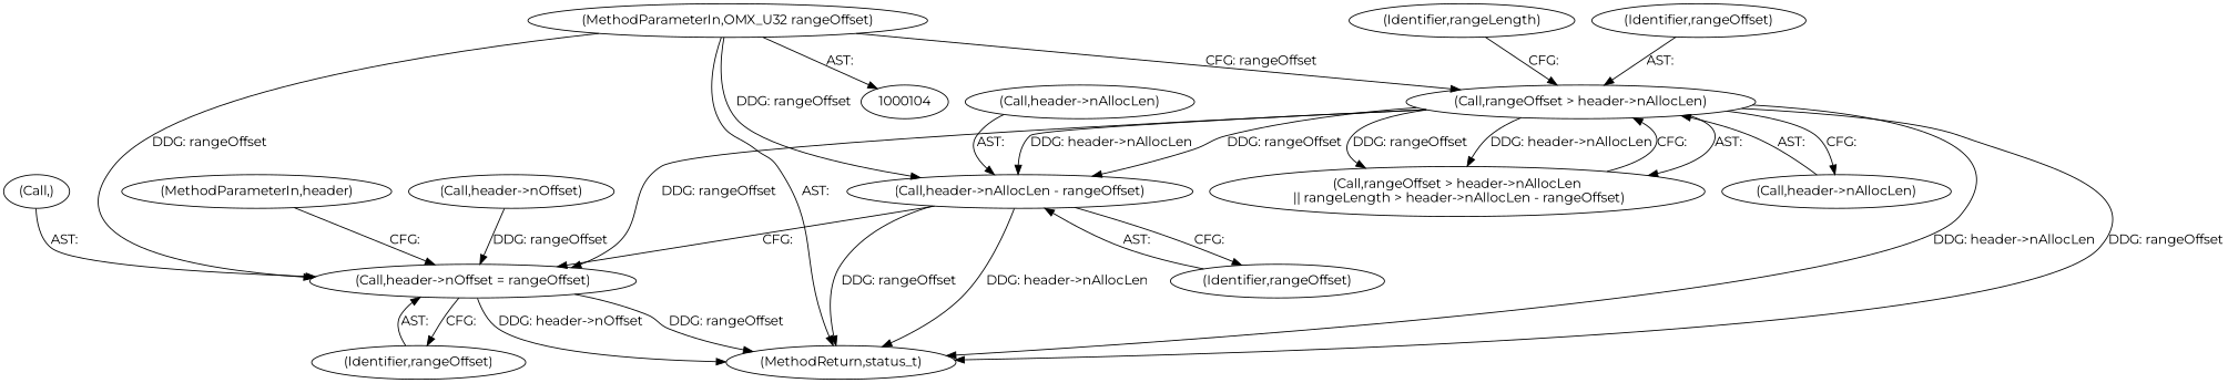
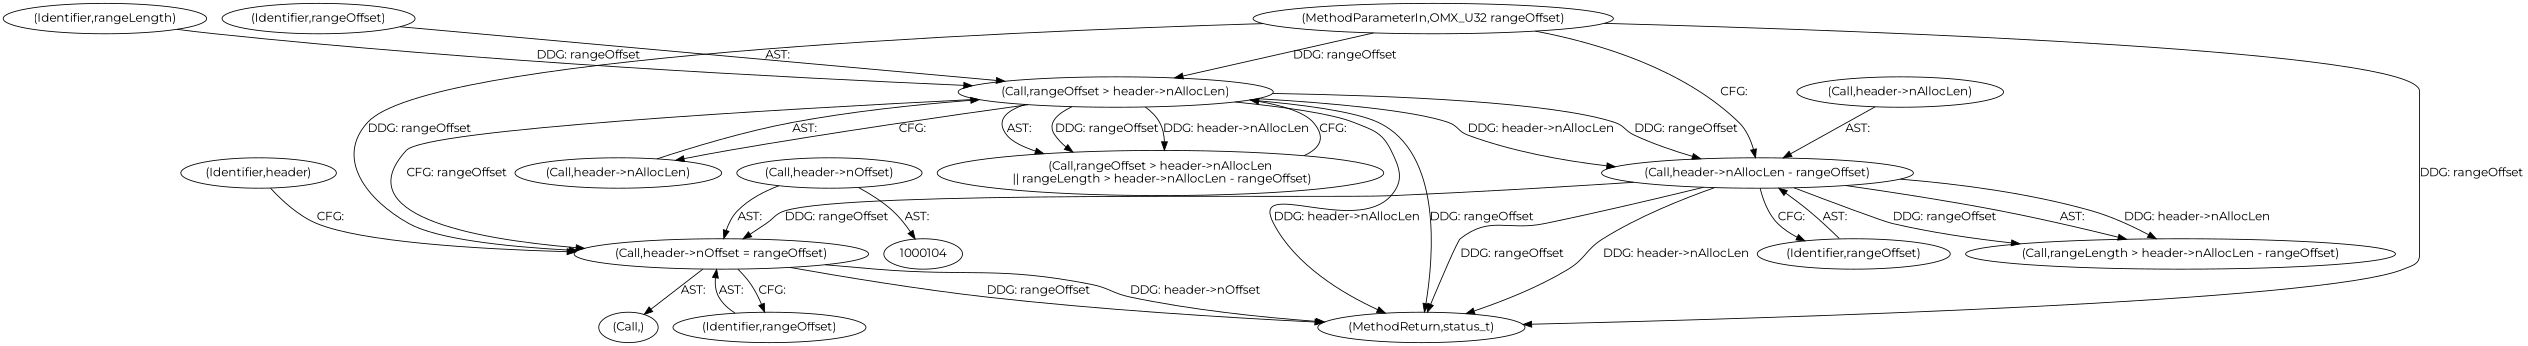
  digraph {
    fontname=Montserrat
    node [fontname=Montserrat]
    edge [fontname=Montserrat]
    n1 [label="(Call,header->nOffset = rangeOffset)"]
    n2 [label="(MethodReturn,status_t)"]
    n3 [label="(Identifier,rangeOffset)"]
    n4 [label="(Call,)"]
    n5 [label="(Call,header->nAllocLen - rangeOffset)"]
    n6 [label="(Identifier,rangeOffset)"]
+   n7 [label="(Call,rangeLength > header->nAllocLen - rangeOffset)"]
    n8 [label="(Call,rangeOffset > header->nAllocLen)"]
    n9 [label="(Call,rangeOffset > header->nAllocLen\n || rangeLength > header->nAllocLen - rangeOffset)"]
    n10 [label="(Call,header->nAllocLen)"]
    n11 [label="(MethodParameterIn,OMX_U32 rangeOffset)"]
    1000104
    n13 [label="(Call,header->nAllocLen)"]
    n14 [label="(Identifier,rangeOffset)"]
    n15 [label="(Identifier,rangeLength)"]
-   n16 [label="(MethodParameterIn,header)"]
+   n16 [label="(Identifier,header)"]
    n17 [label="(Call,header->nOffset)"]
    n1 -> n2 [label="DDG: rangeOffset"]
    n1 -> n2 [label="DDG: header->nOffset"]
    n1 -> n3 [label="CFG: "]
-   n4 -> n1 [label="AST: "]
+   n1 -> n4 [label="AST: "]
    n3 -> n1 [label="AST: "]
-   n5 -> n1 [label="CFG: "]
+   n5 -> n1 [label="DDG: rangeOffset"]
    n5 -> n2 [label="DDG: header->nAllocLen"]
    n5 -> n2 [label="DDG: rangeOffset"]
    n5 -> n6 [label="CFG: "]
+   n5 -> n7 [label="AST: "]
+   n5 -> n7 [label="DDG: header->nAllocLen"]
+   n5 -> n7 [label="DDG: rangeOffset"]
    n6 -> n5 [label="AST: "]
-   n8 -> n1 [label="DDG: rangeOffset"]
+   n8 -> n1 [label="CFG: rangeOffset"]
    n8 -> n2 [label="DDG: header->nAllocLen"]
    n8 -> n2 [label="DDG: rangeOffset"]
    n8 -> n5 [label="DDG: header->nAllocLen"]
    n8 -> n5 [label="DDG: rangeOffset"]
    n8 -> n9 [label="AST: "]
    n8 -> n9 [label="DDG: rangeOffset"]
    n8 -> n9 [label="DDG: header->nAllocLen"]
    n8 -> n10 [label="CFG: "]
    n9 -> n8 [label="CFG: "]
    n10 -> n8 [label="AST: "]
    n11 -> n1 [label="DDG: rangeOffset"]
-   n11 -> n2 [label="AST: "]
-   n11 -> n5 [label="DDG: rangeOffset"]
-   n11 -> n8 [label="CFG: rangeOffset"]
-   n11 -> 1000104 [label="AST: "]
+   n11 -> n2 [label="DDG: rangeOffset"]
+   n11 -> n5 [label="CFG: "]
+   n11 -> n8 [label="DDG: rangeOffset"]
+   n17 -> 1000104 [label="AST: "]
    n13 -> n5 [label="AST: "]
    n14 -> n8 [label="AST: "]
-   n15 -> n8 [label="CFG: "]
+   n15 -> n8 [label="DDG: rangeOffset"]
    n16 -> n1 [label="CFG: "]
-   n17 -> n1 [label="DDG: rangeOffset"]
+   n17 -> n1 [label="AST: "]
  }
